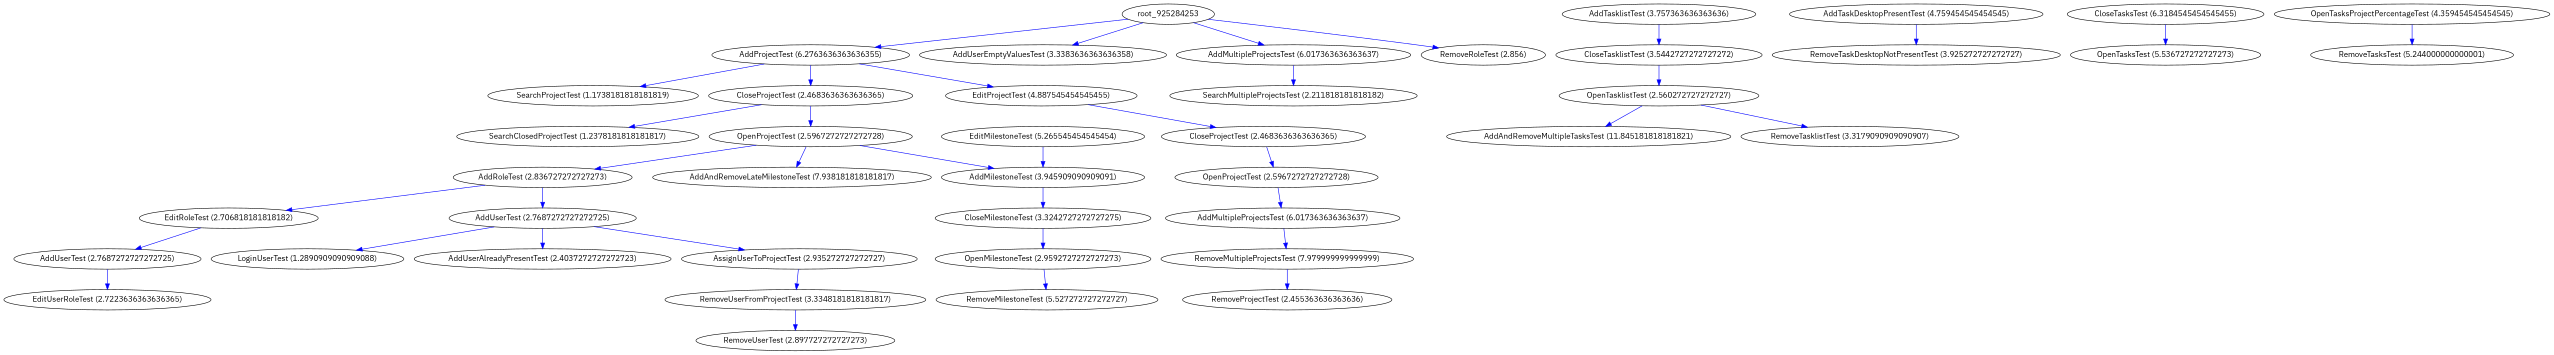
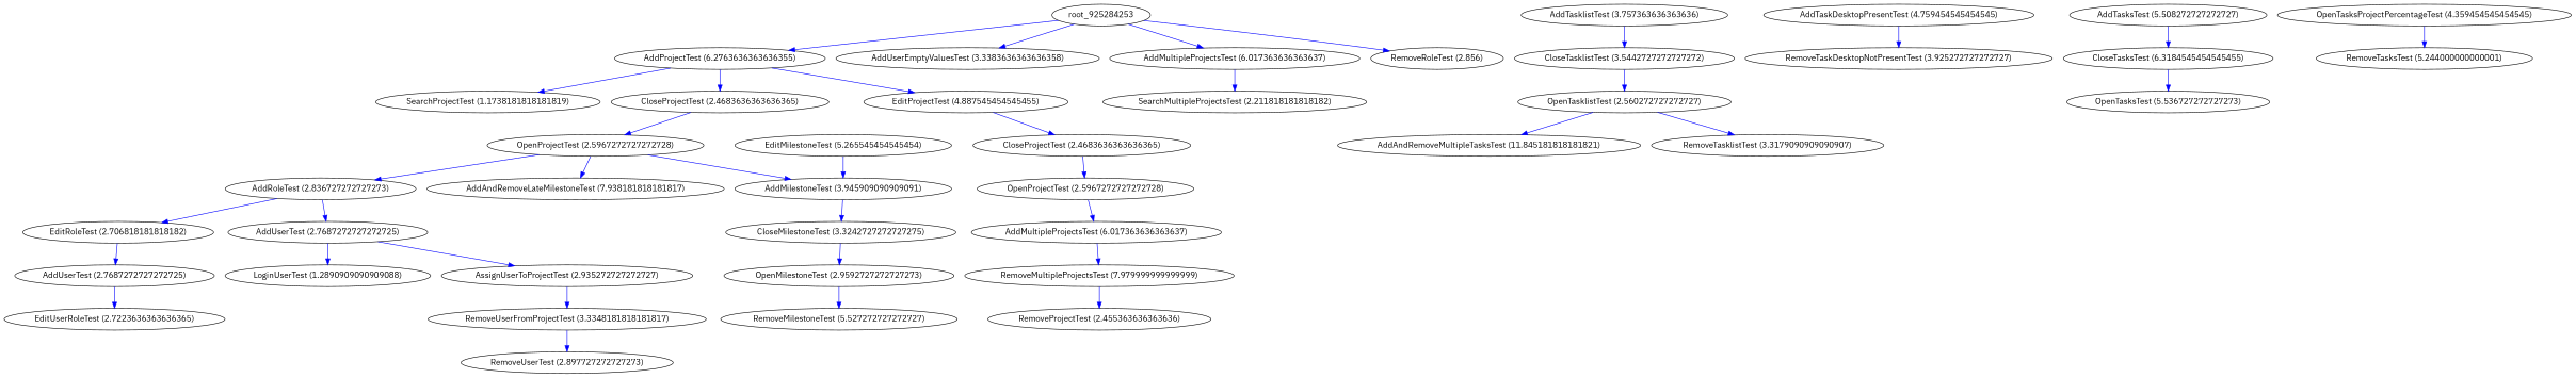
  strict digraph {
    fontname="IBM Plex Sans"
    node [fontname="IBM Plex Sans"]
    edge [color=blue fontname="IBM Plex Sans"]
    root_925284253 [color=black]
    n2 [label="AddProjectTest (6.2763636363636355)"]
    n3 [label="AddUserEmptyValuesTest (3.3383636363636358)"]
    n4 [label="AddMultipleProjectsTest (6.017363636363637)"]
    n5 [label="RemoveRoleTest (2.856)"]
    n6 [label="SearchProjectTest (1.1738181818181819)"]
    n7 [label="CloseProjectTest (2.4683636363636365)"]
    n8 [label="EditProjectTest (4.887545454545455)"]
    n9 [label="SearchMultipleProjectsTest (2.211818181818182)"]
-   n10 [label="SearchClosedProjectTest (1.2378181818181817)"]
    n11 [label="OpenProjectTest (2.5967272727272728)"]
    n12 [label="CloseProjectTest (2.4683636363636365)"]
    n13 [label="AddRoleTest (2.836727272727273)"]
    n14 [label="AddMilestoneTest (3.945909090909091)"]
    n15 [label="AddAndRemoveLateMilestoneTest (7.938181818181817)"]
    n16 [label="OpenProjectTest (2.5967272727272728)"]
    n17 [label="EditRoleTest (2.706818181818182)"]
    n18 [label="AddUserTest (2.7687272727272725)"]
    n19 [label="CloseMilestoneTest (3.3242727272727275)"]
    n20 [label="AddMultipleProjectsTest (6.017363636363637)"]
    n21 [label="AddUserTest (2.7687272727272725)"]
    n22 [label="LoginUserTest (1.2890909090909088)"]
-   n23 [label="AddUserAlreadyPresentTest (2.4037272727272723)"]
    n24 [label="AssignUserToProjectTest (2.935272727272727)"]
    n25 [label="EditMilestoneTest (5.265545454545454)"]
    n26 [label="OpenMilestoneTest (2.9592727272727273)"]
    n27 [label="RemoveMultipleProjectsTest (7.979999999999999)"]
    n28 [label="EditUserRoleTest (2.7223636363636365)"]
    n29 [label="RemoveUserFromProjectTest (3.3348181818181817)"]
    n30 [label="RemoveMilestoneTest (5.527272727272727)"]
    n31 [label="RemoveProjectTest (2.455363636363636)"]
    n32 [label="RemoveUserTest (2.897727272727273)"]
    n33 [label="AddTasklistTest (3.757363636363636)"]
    n34 [label="CloseTasklistTest (3.5442727272727272)"]
    n35 [label="OpenTasklistTest (2.560272727272727)"]
    n36 [label="AddAndRemoveMultipleTasksTest (11.845181818181821)"]
    n37 [label="RemoveTasklistTest (3.3179090909090907)"]
    n38 [label="AddTaskDesktopPresentTest (4.759454545454545)"]
    n39 [label="RemoveTaskDesktopNotPresentTest (3.925272727272727)"]
+   n40 [label="AddTasksTest (5.508272727272727)"]
    n41 [label="CloseTasksTest (6.3184545454545455)"]
    n42 [label="OpenTasksTest (5.536727272727273)"]
    n43 [label="OpenTasksProjectPercentageTest (4.359454545454545)"]
    n44 [label="RemoveTasksTest (5.244000000000001)"]
    root_925284253 -> n2
    root_925284253 -> n3
    root_925284253 -> n4
    root_925284253 -> n5
    n2 -> n6
    n2 -> n7
    n2 -> n8
    n4 -> n9
-   n7 -> n10
    n7 -> n11
    n8 -> n12
    n11 -> n13
    n11 -> n14
    n11 -> n15
    n12 -> n16
    n13 -> n17
    n13 -> n18
    n14 -> n19
    n16 -> n20
    n17 -> n21
    n18 -> n22
-   n18 -> n23
    n18 -> n24
    n19 -> n26
    n20 -> n27
    n21 -> n28
    n24 -> n29
    n25 -> n14
    n26 -> n30
    n27 -> n31
    n29 -> n32
    n33 -> n34
    n34 -> n35
    n35 -> n36
    n35 -> n37
    n38 -> n39
+   n40 -> n41
    n41 -> n42
    n43 -> n44
  }
